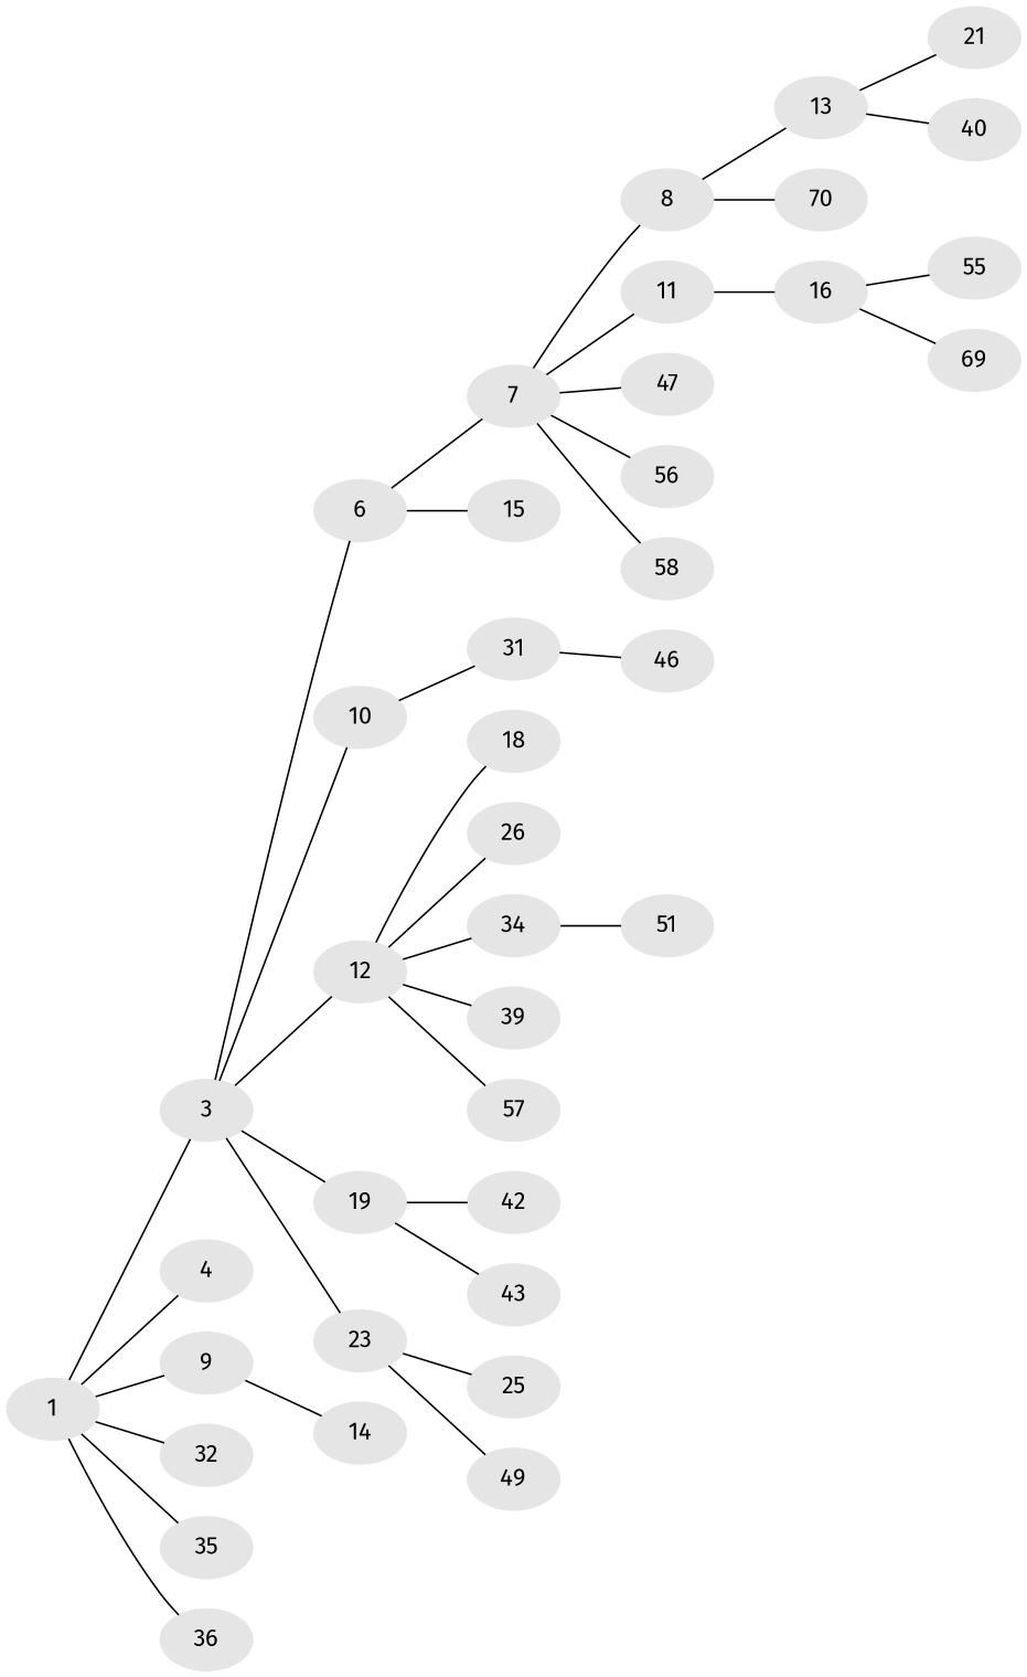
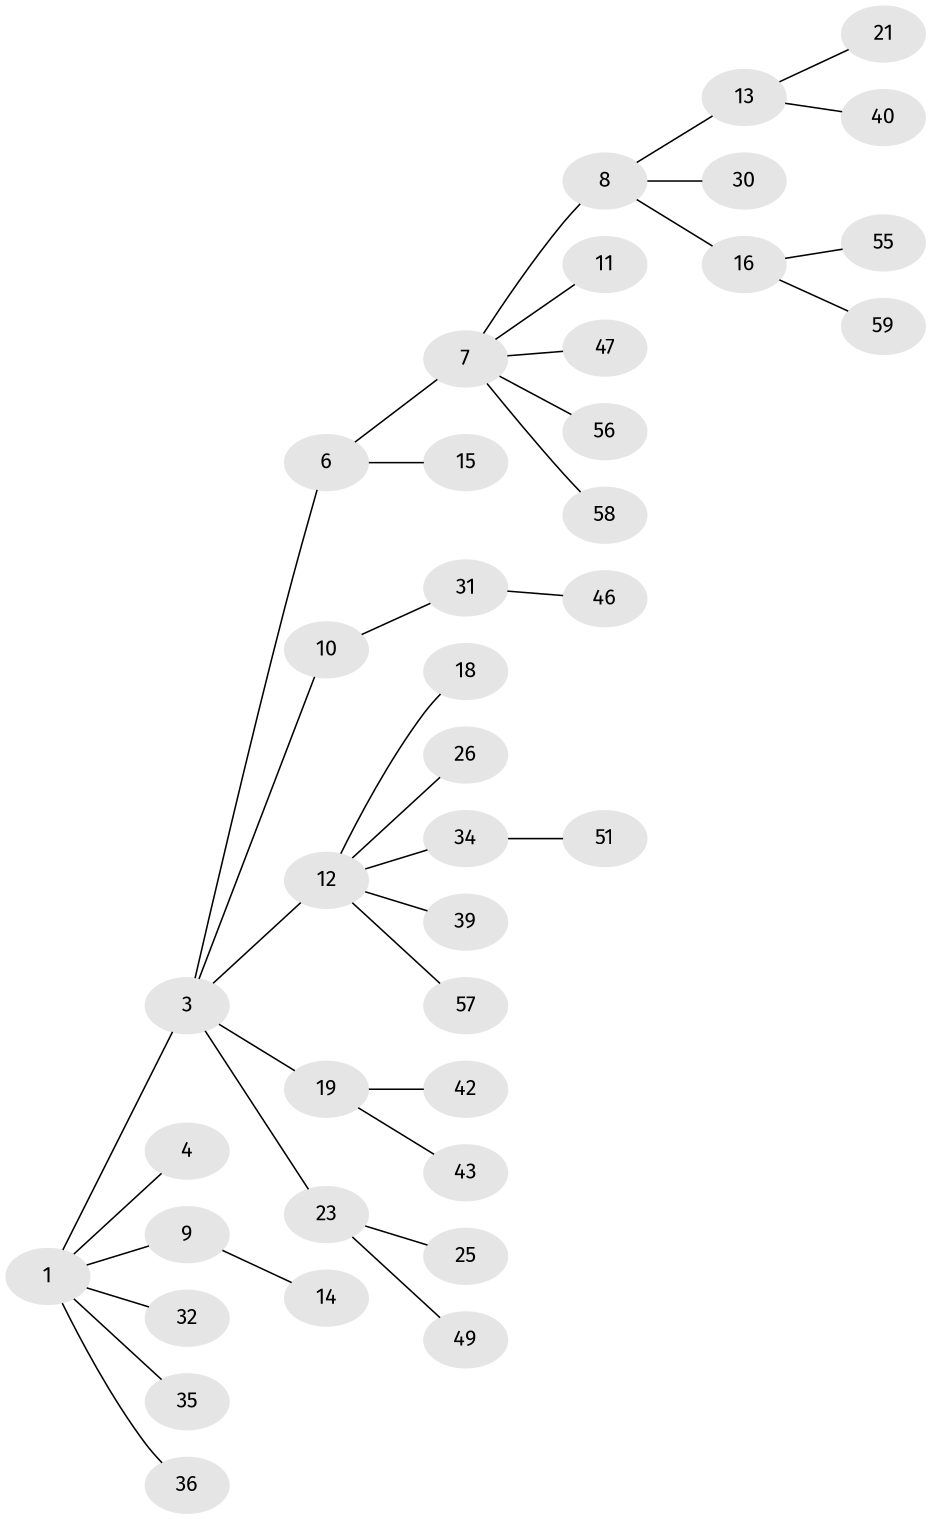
  graph {
    fontname="Fira Sans"
    rankdir=LR
    node [color=gray90 fontname="Fira Sans" style=filled]
    edge [fontname="Fira Sans"]
    1 [super="+2"]
    3 [super="+5"]
    4 [super="+37"]
    9 [super="+38"]
    32
    35
    36 [super="+52"]
    6 [super="+33"]
    10 [super="+53"]
    12 [super="+22"]
    19 [super="+45"]
    23 [super="+28"]
    14 [super="+47"]
    7 [super="+20"]
    15
    31
    18
    26
    34 [super="+48"]
    39
    57
    42 [super="+50"]
    43
    25
    49
    8 [super="+27"]
    11
    n28 [label=47 super="+44"]
    56
    58
    13 [super="+17"]
    16 [super="+29"]
-   30 [label=70]
+   30
    21 [super="+24"]
    40
    55
-   59 [label=69]
+   59
    46
    51 [super="+54"]
    1 -- 3
    1 -- 4
    1 -- 9
    1 -- 32
    1 -- 35
    1 -- 36
    3 -- 6
    3 -- 10
    3 -- 12
    3 -- 19
    3 -- 23
    9 -- 14
    6 -- 7
    6 -- 15
    10 -- 31
    12 -- 18
    12 -- 26
    12 -- 34
    12 -- 39
    12 -- 57
    19 -- 42
    19 -- 43
    23 -- 25
    23 -- 49
    7 -- 8
    7 -- 11
    7 -- n28
    7 -- 56
    7 -- 58
    31 -- 46
    34 -- 51
    8 -- 13
-   11 -- 16
+   8 -- 16
    8 -- 30
    13 -- 21
    13 -- 40
    16 -- 55
    16 -- 59
  }
